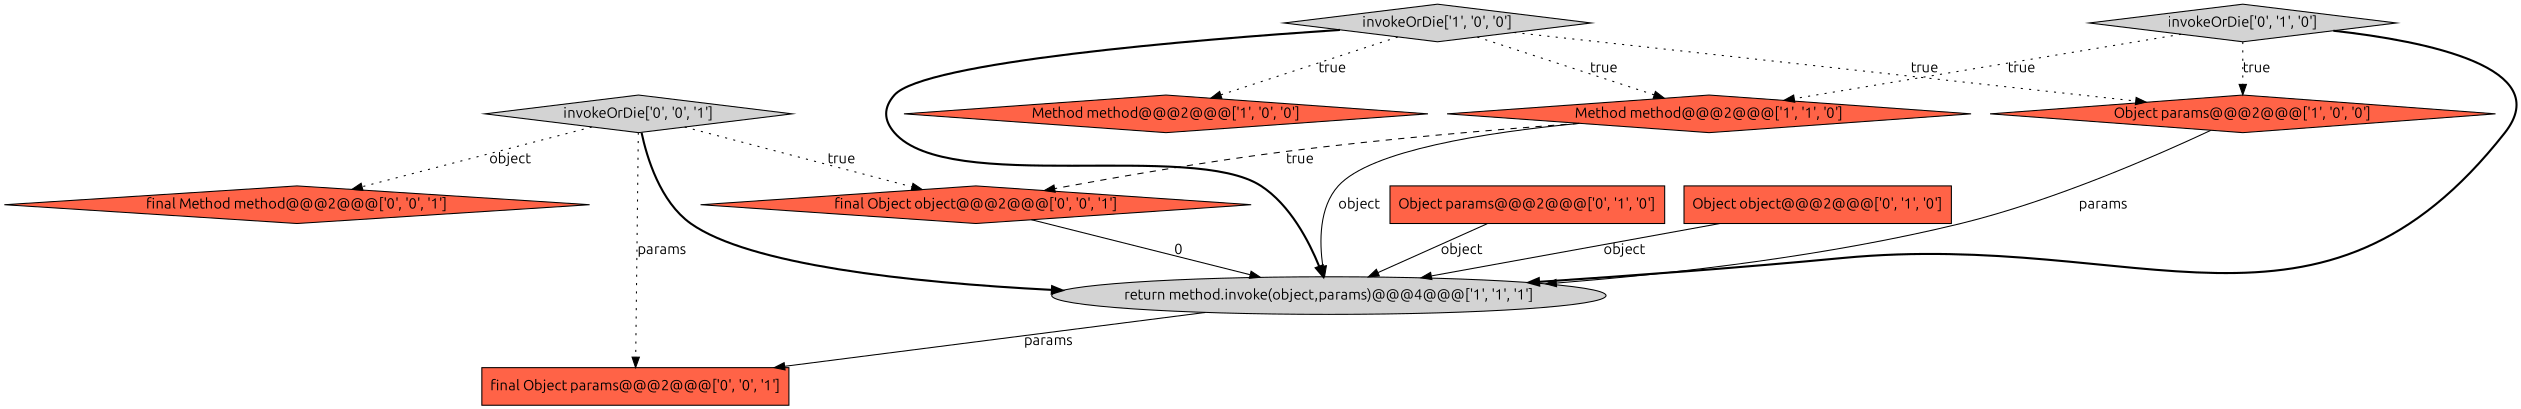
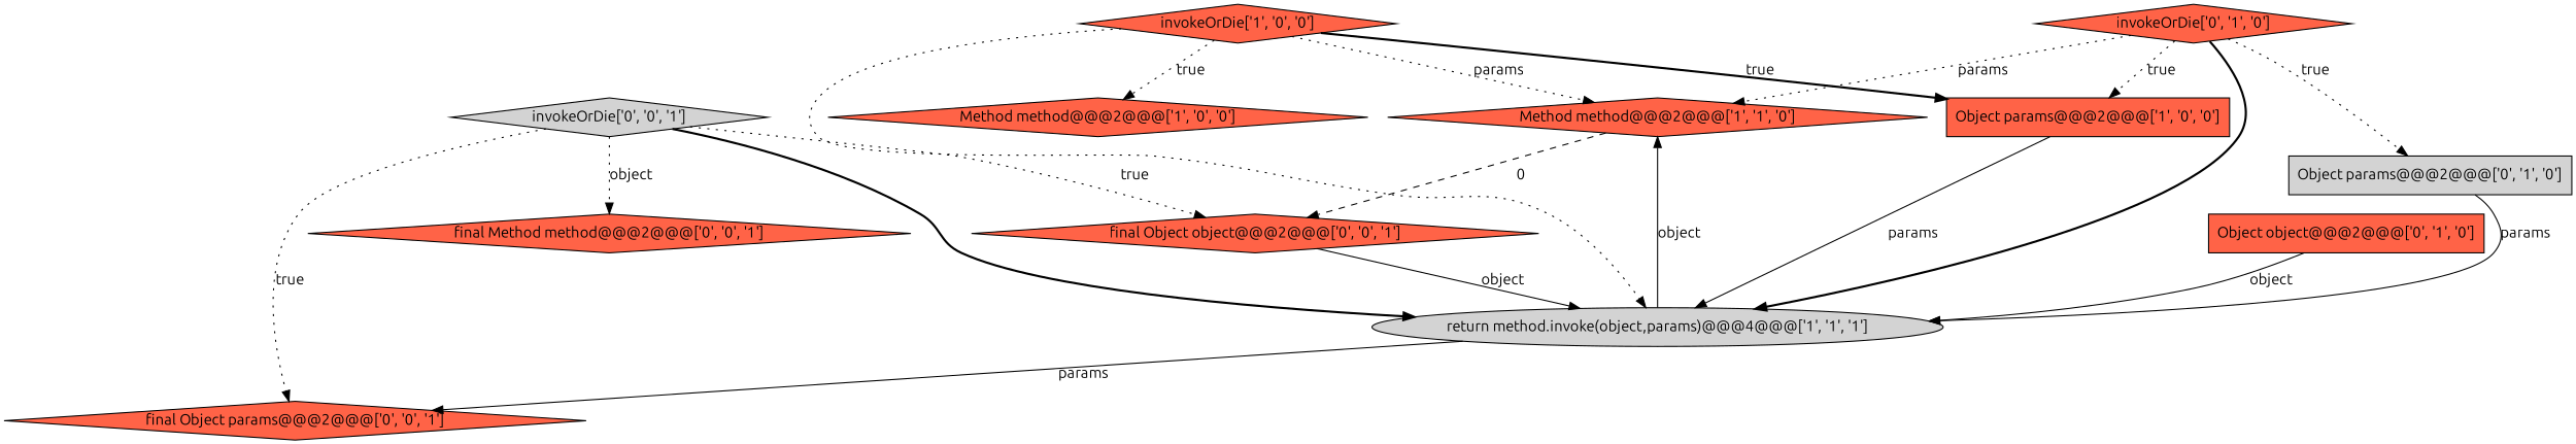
  digraph {
    fontname=Ubuntu
    node [fillcolor=tomato fontname=Ubuntu shape=diamond style=filled]
    edge [fontname=Ubuntu style=dotted]
    n1 [label="Method method@@@2@@@['1', '1', '0']"]
    n2 [fillcolor=lightgray label="return method.invoke(object,params)@@@4@@@['1', '1', '1']" shape=ellipse]
    n3 [label="final Object object@@@2@@@['0', '0', '1']"]
-   n4 [label="final Object params@@@2@@@['0', '0', '1']" shape=box]
-   n5 [fillcolor=lightgray label="invokeOrDie['1', '0', '0']"]
+   n4 [label="final Object params@@@2@@@['0', '0', '1']"]
+   n5 [label="invokeOrDie['1', '0', '0']"]
    n6 [label="Method method@@@2@@@['1', '0', '0']"]
-   n7 [label="Object params@@@2@@@['1', '0', '0']"]
-   n8 [fillcolor=lightgray label="invokeOrDie['0', '1', '0']"]
-   n9 [label="Object params@@@2@@@['0', '1', '0']" shape=box]
+   n7 [label="Object params@@@2@@@['1', '0', '0']" shape=box]
+   n8 [label="invokeOrDie['0', '1', '0']"]
+   n9 [fillcolor=lightgray label="Object params@@@2@@@['0', '1', '0']" shape=box]
    n10 [label="Object object@@@2@@@['0', '1', '0']" shape=box]
    n11 [label="final Method method@@@2@@@['0', '0', '1']"]
    n12 [fillcolor=lightgray label="invokeOrDie['0', '0', '1']"]
-   n1 -> n2 [label=object style=solid]
-   n1 -> n3 [label=true style=dashed]
+   n2 -> n1 [label=object style=solid]
+   n1 -> n3 [label=0 style=dashed]
    n2 -> n4 [label=params style=solid]
-   n3 -> n2 [label=0 style=solid]
-   n5 -> n1 [label=true]
-   n5 -> n2 [style=bold]
+   n3 -> n2 [label=object style=solid]
+   n5 -> n1 [label=params]
+   n5 -> n2
    n5 -> n6 [label=true]
-   n5 -> n7 [label=true]
+   n5 -> n7 [label=true style=bold]
    n7 -> n2 [label=params style=solid]
-   n8 -> n1 [label=true]
+   n8 -> n1 [label=params]
    n8 -> n2 [style=bold]
    n8 -> n7 [label=true]
-   n9 -> n2 [label=object style=solid]
+   n8 -> n9 [label=true]
+   n9 -> n2 [label=params style=solid]
    n10 -> n2 [label=object style=solid]
    n12 -> n2 [style=bold]
    n12 -> n3 [label=true]
-   n12 -> n4 [label=params]
+   n12 -> n4 [label=true]
    n12 -> n11 [label=object]
  }
